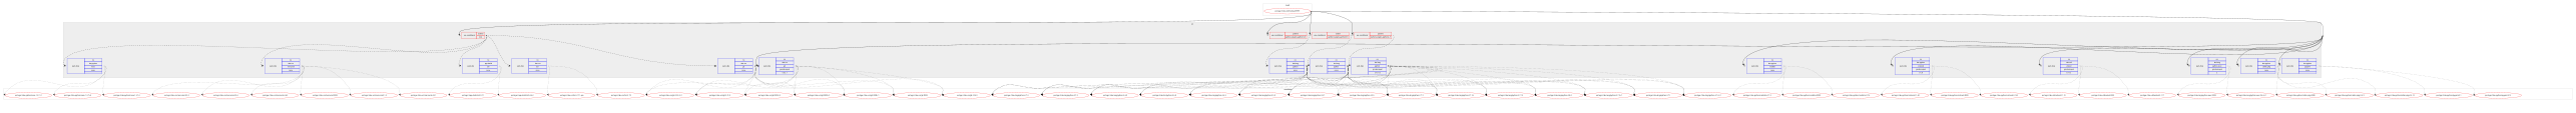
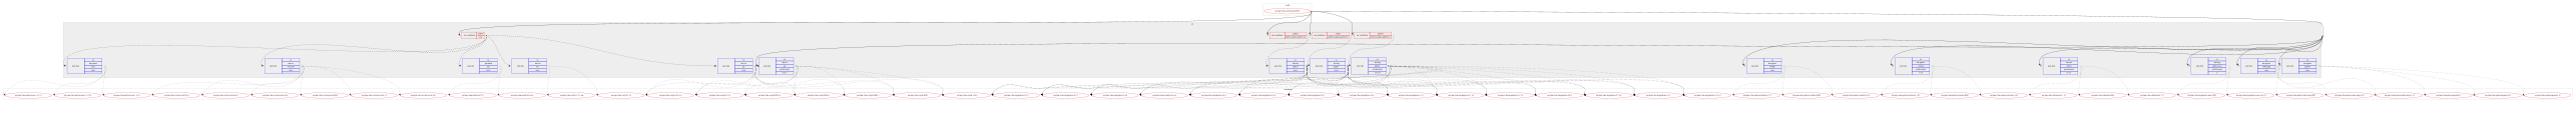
  digraph {
    compound=true
    concentrate=true
    fontname="Noto Sans"
    fontsize=10
    newrank=true
    rankdir=TB
    ranksep=1.5
    node [color=red fontname="Noto Sans" fontsize=10]
    edge [arrowhead=vee fontname="Noto Sans" headport=w style=dotted tailport=e weight=100]
    n1 [label="portage://dev-util/rosinstall-9999" width=4]
    n2 [color=blue label=<<TABLE BORDER="0" CELLBORDER="1" CELLSPACING="0" CELLPADDING="4" WIDTH="220"><TR><TD ROWSPAN="6" CELLPADDING="30">pack_dep</TD></TR><TR><TD WIDTH="110">no</TD></TR><TR><TD>dev-python</TD></TR><TR><TD>nose</TD></TR><TR><TD>none</TD></TR><TR><TD></TD></TR></TABLE>> shape=none]
    n3 [color=blue label=<<TABLE BORDER="0" CELLBORDER="1" CELLSPACING="0" CELLPADDING="4" WIDTH="220"><TR><TD ROWSPAN="6" CELLPADDING="30">pack_dep</TD></TR><TR><TD WIDTH="110">no</TD></TR><TR><TD>dev-vcs</TD></TR><TR><TD>git</TD></TR><TR><TD>none</TD></TR><TR><TD></TD></TR></TABLE>> shape=none]
    n4 [color=blue label=<<TABLE BORDER="0" CELLBORDER="1" CELLSPACING="0" CELLPADDING="4" WIDTH="220"><TR><TD ROWSPAN="6" CELLPADDING="30">pack_dep</TD></TR><TR><TD WIDTH="110">no</TD></TR><TR><TD>dev-vcs</TD></TR><TR><TD>bzr</TD></TR><TR><TD>none</TD></TR><TR><TD></TD></TR></TABLE>> shape=none]
    n5 [color=blue label=<<TABLE BORDER="0" CELLBORDER="1" CELLSPACING="0" CELLPADDING="4" WIDTH="220"><TR><TD ROWSPAN="6" CELLPADDING="30">pack_dep</TD></TR><TR><TD WIDTH="110">no</TD></TR><TR><TD>dev-vcs</TD></TR><TR><TD>mercurial</TD></TR><TR><TD>none</TD></TR><TR><TD></TD></TR></TABLE>> shape=none]
    n6 [color=blue label=<<TABLE BORDER="0" CELLBORDER="1" CELLSPACING="0" CELLPADDING="4" WIDTH="220"><TR><TD ROWSPAN="6" CELLPADDING="30">pack_dep</TD></TR><TR><TD WIDTH="110">no</TD></TR><TR><TD>app-shells</TD></TR><TR><TD>zsh</TD></TR><TR><TD>none</TD></TR><TR><TD></TD></TR></TABLE>> shape=none]
    n7 [label=<<TABLE BORDER="0" CELLBORDER="1" CELLSPACING="0" CELLPADDING="4"><TR><TD ROWSPAN="3" CELLPADDING="10">use_conditional</TD></TR><TR><TD>positive</TD></TR><TR><TD>test</TD></TR></TABLE>> shape=none]
    n8 [color=blue label=<<TABLE BORDER="0" CELLBORDER="1" CELLSPACING="0" CELLPADDING="4" WIDTH="220"><TR><TD ROWSPAN="6" CELLPADDING="30">pack_dep</TD></TR><TR><TD WIDTH="110">no</TD></TR><TR><TD>dev-vcs</TD></TR><TR><TD>git</TD></TR><TR><TD>greaterequal</TD></TR><TR><TD>1.8.2.1</TD></TR></TABLE>> shape=none]
    n9 [color=blue label=<<TABLE BORDER="0" CELLBORDER="1" CELLSPACING="0" CELLPADDING="4" WIDTH="220"><TR><TD ROWSPAN="6" CELLPADDING="30">pack_dep</TD></TR><TR><TD WIDTH="110">no</TD></TR><TR><TD>dev-lang</TD></TR><TR><TD>python</TD></TR><TR><TD>greaterequal</TD></TR><TR><TD>2.7.5-r2</TD></TR></TABLE>> shape=none]
    n10 [label=<<TABLE BORDER="0" CELLBORDER="1" CELLSPACING="0" CELLPADDING="4"><TR><TD ROWSPAN="3" CELLPADDING="10">use_conditional</TD></TR><TR><TD>positive</TD></TR><TR><TD>python_targets_python2_7</TD></TR></TABLE>> shape=none]
    n11 [color=blue label=<<TABLE BORDER="0" CELLBORDER="1" CELLSPACING="0" CELLPADDING="4" WIDTH="220"><TR><TD ROWSPAN="6" CELLPADDING="30">pack_dep</TD></TR><TR><TD WIDTH="110">no</TD></TR><TR><TD>dev-lang</TD></TR><TR><TD>python</TD></TR><TR><TD>none</TD></TR><TR><TD></TD></TR></TABLE>> shape=none]
    n12 [label=<<TABLE BORDER="0" CELLBORDER="1" CELLSPACING="0" CELLPADDING="4"><TR><TD ROWSPAN="3" CELLPADDING="10">use_conditional</TD></TR><TR><TD>positive</TD></TR><TR><TD>python_targets_python3_5</TD></TR></TABLE>> shape=none]
    n13 [color=blue label=<<TABLE BORDER="0" CELLBORDER="1" CELLSPACING="0" CELLPADDING="4" WIDTH="220"><TR><TD ROWSPAN="6" CELLPADDING="30">pack_dep</TD></TR><TR><TD WIDTH="110">no</TD></TR><TR><TD>dev-lang</TD></TR><TR><TD>python</TD></TR><TR><TD>none</TD></TR><TR><TD></TD></TR></TABLE>> shape=none]
    n14 [label=<<TABLE BORDER="0" CELLBORDER="1" CELLSPACING="0" CELLPADDING="4"><TR><TD ROWSPAN="3" CELLPADDING="10">use_conditional</TD></TR><TR><TD>positive</TD></TR><TR><TD>python_targets_python3_6</TD></TR></TABLE>> shape=none]
    n15 [color=blue label=<<TABLE BORDER="0" CELLBORDER="1" CELLSPACING="0" CELLPADDING="4" WIDTH="220"><TR><TD ROWSPAN="6" CELLPADDING="30">pack_dep</TD></TR><TR><TD WIDTH="110">no</TD></TR><TR><TD>dev-lang</TD></TR><TR><TD>python-exec</TD></TR><TR><TD>greaterequal</TD></TR><TR><TD>2</TD></TR></TABLE>> shape=none]
    n16 [color=blue label=<<TABLE BORDER="0" CELLBORDER="1" CELLSPACING="0" CELLPADDING="4" WIDTH="220"><TR><TD ROWSPAN="6" CELLPADDING="30">pack_dep</TD></TR><TR><TD WIDTH="110">no</TD></TR><TR><TD>dev-python</TD></TR><TR><TD>catkin_pkg</TD></TR><TR><TD>none</TD></TR><TR><TD></TD></TR></TABLE>> shape=none]
    n17 [color=blue label=<<TABLE BORDER="0" CELLBORDER="1" CELLSPACING="0" CELLPADDING="4" WIDTH="220"><TR><TD ROWSPAN="6" CELLPADDING="30">pack_dep</TD></TR><TR><TD WIDTH="110">no</TD></TR><TR><TD>dev-python</TD></TR><TR><TD>pyyaml</TD></TR><TR><TD>none</TD></TR><TR><TD></TD></TR></TABLE>> shape=none]
    n18 [color=blue label=<<TABLE BORDER="0" CELLBORDER="1" CELLSPACING="0" CELLPADDING="4" WIDTH="220"><TR><TD ROWSPAN="6" CELLPADDING="30">pack_dep</TD></TR><TR><TD WIDTH="110">no</TD></TR><TR><TD>dev-python</TD></TR><TR><TD>rosdistro</TD></TR><TR><TD>none</TD></TR><TR><TD></TD></TR></TABLE>> shape=none]
    n19 [color=blue label=<<TABLE BORDER="0" CELLBORDER="1" CELLSPACING="0" CELLPADDING="4" WIDTH="220"><TR><TD ROWSPAN="6" CELLPADDING="30">pack_dep</TD></TR><TR><TD WIDTH="110">no</TD></TR><TR><TD>dev-python</TD></TR><TR><TD>vcstools</TD></TR><TR><TD>greaterequal</TD></TR><TR><TD>0.1.38</TD></TR></TABLE>> shape=none]
    n20 [color=blue label=<<TABLE BORDER="0" CELLBORDER="1" CELLSPACING="0" CELLPADDING="4" WIDTH="220"><TR><TD ROWSPAN="6" CELLPADDING="30">pack_dep</TD></TR><TR><TD WIDTH="110">no</TD></TR><TR><TD>dev-util</TD></TR><TR><TD>wstool</TD></TR><TR><TD>greaterequal</TD></TR><TR><TD>0.1.12</TD></TR></TABLE>> shape=none]
    n21 [label="portage://dev-python/nose-1.3.7-r1" width=4]
    n22 [label="portage://dev-python/nose-1.3.7-r3" width=4]
    n23 [label="portage://dev-python/nose-1.3.7-r4" width=4]
    n24 [label="portage://dev-vcs/git-2.21.0" width=4]
    n25 [label="portage://dev-vcs/git-2.23.0-r1" width=4]
    n26 [label="portage://dev-vcs/git-2.24.0" width=4]
    n27 [label="portage://dev-vcs/git-9999" width=4]
    n28 [label="portage://dev-vcs/git-9999-r1" width=4]
    n29 [label="portage://dev-vcs/git-9999-r2" width=4]
    n30 [label="portage://dev-vcs/git-9999-r3" width=4]
    n31 [label="portage://dev-vcs/bzr-2.7.0" width=4]
    n32 [label="portage://dev-vcs/bzr-2.7.1_pre" width=4]
    n33 [label="portage://dev-vcs/mercurial-4.6.2" width=4]
    n34 [label="portage://dev-vcs/mercurial-4.9-r2" width=4]
    n35 [label="portage://dev-vcs/mercurial-4.9.1" width=4]
    n36 [label="portage://dev-vcs/mercurial-5.0.2" width=4]
    n37 [label="portage://dev-vcs/mercurial-5.1.2" width=4]
    n38 [label="portage://dev-vcs/mercurial-9999" width=4]
    n39 [label="portage://app-shells/zsh-5.6.2" width=4]
    n40 [label="portage://app-shells/zsh-5.7.1" width=4]
    n41 [label="portage://dev-lang/python-2.7.15" width=4]
    n42 [label="portage://dev-lang/python-2.7.16" width=4]
    n43 [label="portage://dev-lang/python-2.7.17" width=4]
    n44 [label="portage://dev-lang/python-3.5.5" width=4]
    n45 [label="portage://dev-lang/python-3.5.7" width=4]
    n46 [label="portage://dev-lang/python-3.5.9" width=4]
    n47 [label="portage://dev-lang/python-3.6.5" width=4]
    n48 [label="portage://dev-bzr/python-3.6.8" width=4]
    n49 [label="portage://dev-lang/python-3.6.9" width=4]
    n50 [label="portage://dev-lang/python-3.7.2" width=4]
    n51 [label="portage://dev-lang/python-3.7.3" width=4]
    n52 [label="portage://dev-lang/python-3.7.4-r1" width=4]
    n53 [label="portage://dev-lang/python-3.7.5" width=4]
    n54 [label="portage://dev-lang/python-3.7.5-r1" width=4]
    n55 [label="portage://dev-lang/python-3.8.0" width=4]
    n56 [label="portage://dev-lang/python-exec-2.4.6-r1" width=4]
    n57 [label="portage://dev-lang/python-exec-9999" width=4]
    n58 [label="portage://dev-python/catkin_pkg-0.4.12" width=4]
    n59 [label="portage://dev-python/catkin_pkg-0.4.13" width=4]
    n60 [label="portage://dev-python/catkin_pkg-9999" width=4]
+   n61 [label="portage://dev-python/pyyaml-3.12" width=4]
    n62 [label="portage://dev-python/pyyaml-3.13" width=4]
    n63 [label="portage://dev-python/pyyaml-5.1" width=4]
    n64 [label="portage://dev-python/rosdistro-0.7.2" width=4]
    n65 [label="portage://dev-python/rosdistro-0.7.4" width=4]
    n66 [label="portage://dev-python/rosdistro-9999" width=4]
    n67 [label="portage://dev-python/vcstools-0.1.40" width=4]
    n68 [label="portage://dev-python/vcstools-0.1.42" width=4]
    n69 [label="portage://dev-python/vcstools-9999" width=4]
    n70 [label="portage://dev-util/wstool-0.1.13" width=4]
    n71 [label="portage://dev-util/wstool-0.1.17" width=4]
    n72 [label="portage://dev-util/wstool-9999" width=4]
    subgraph cluster_1 {
      color=gray
      label=<<i>ebuild</i>>
      rank=same
      n1
    }
    subgraph cluster_2 {
      color=gray
      label=<<i>dependencies</i>>
      subgraph cluster_3 {
        color=gray
        fillcolor="#eeeeee"
        label=<<i>compile</i>>
        style=filled
        subgraph sub_4 {
          color=gray
          fillcolor="#eeeeee"
          label=<<i>compile</i>>
          style=filled
          n7
          subgraph sub_5 {
            color=gray
            fillcolor="#eeeeee"
            label=<<i>compile</i>>
            style=filled
            n2
          }
          subgraph sub_6 {
            color=gray
            fillcolor="#eeeeee"
            label=<<i>compile</i>>
            style=filled
            n3
          }
          subgraph sub_7 {
            color=gray
            fillcolor="#eeeeee"
            label=<<i>compile</i>>
            style=filled
            n4
          }
          subgraph sub_8 {
            color=gray
            fillcolor="#eeeeee"
            label=<<i>compile</i>>
            style=filled
            n5
          }
          subgraph sub_9 {
            color=gray
            fillcolor="#eeeeee"
            label=<<i>compile</i>>
            style=filled
            n6
          }
        }
        subgraph sub_10 {
          color=gray
          fillcolor="#eeeeee"
          label=<<i>compile</i>>
          style=filled
          n8
        }
      }
      subgraph cluster_11 {
        color=gray
        fillcolor="#eeeeee"
        label=<<i>compile and run</i>>
        style=filled
        subgraph sub_12 {
          color=gray
          fillcolor="#eeeeee"
          label=<<i>compile and run</i>>
          style=filled
          n10
          subgraph sub_13 {
            color=gray
            fillcolor="#eeeeee"
            label=<<i>compile and run</i>>
            style=filled
            n9
          }
        }
        subgraph sub_14 {
          color=gray
          fillcolor="#eeeeee"
          label=<<i>compile and run</i>>
          style=filled
          n12
          subgraph sub_15 {
            color=gray
            fillcolor="#eeeeee"
            label=<<i>compile and run</i>>
            style=filled
            n11
          }
        }
        subgraph sub_16 {
          color=gray
          fillcolor="#eeeeee"
          label=<<i>compile and run</i>>
          style=filled
          n14
          subgraph sub_17 {
            color=gray
            fillcolor="#eeeeee"
            label=<<i>compile and run</i>>
            style=filled
            n13
          }
        }
        subgraph sub_18 {
          color=gray
          fillcolor="#eeeeee"
          label=<<i>compile and run</i>>
          style=filled
          n15
        }
        subgraph sub_19 {
          color=gray
          fillcolor="#eeeeee"
          label=<<i>compile and run</i>>
          style=filled
          n16
        }
        subgraph sub_20 {
          color=gray
          fillcolor="#eeeeee"
          label=<<i>compile and run</i>>
          style=filled
          n17
        }
        subgraph sub_21 {
          color=gray
          fillcolor="#eeeeee"
          label=<<i>compile and run</i>>
          style=filled
          n18
        }
        subgraph sub_22 {
          color=gray
          fillcolor="#eeeeee"
          label=<<i>compile and run</i>>
          style=filled
          n19
        }
        subgraph sub_23 {
          color=gray
          fillcolor="#eeeeee"
          label=<<i>compile and run</i>>
          style=filled
          n20
        }
      }
      subgraph cluster_24 {
        color=gray
        fillcolor="#eeeeee"
        label=<<i>run</i>>
        style=filled
      }
    }
    subgraph cluster_25 {
      color=gray
      label=<<i>candidates</i>>
      rank=same
      subgraph sub_26 {
        color=black
        label=<<i>candidates</i>>
        nodesep=1
        rank=same
        n21
        n22
        n23
      }
      subgraph sub_27 {
        color=black
        label=<<i>candidates</i>>
        nodesep=1
        rank=same
        n24
        n25
        n26
        n27
        n28
        n29
        n30
      }
      subgraph sub_28 {
        color=black
        label=<<i>candidates</i>>
        nodesep=1
        rank=same
        n31
        n32
      }
      subgraph sub_29 {
        color=black
        label=<<i>candidates</i>>
        nodesep=1
        rank=same
        n33
        n34
        n35
        n36
        n37
        n38
      }
      subgraph sub_30 {
        color=black
        label=<<i>candidates</i>>
        nodesep=1
        rank=same
        n39
        n40
      }
      subgraph sub_31 {
        color=black
        label=<<i>candidates</i>>
        nodesep=1
        rank=same
        n24
        n25
        n26
        n27
        n28
        n29
        n30
      }
      subgraph sub_32 {
        color=black
        label=<<i>candidates</i>>
        nodesep=1
        rank=same
        n41
        n42
        n43
        n44
        n45
        n46
        n47
        n48
        n49
        n50
        n51
        n52
        n53
        n54
        n55
      }
      subgraph sub_33 {
        color=black
        label=<<i>candidates</i>>
        nodesep=1
        rank=same
        n41
        n42
        n43
        n44
        n45
        n46
        n47
        n48
        n49
        n50
        n51
        n52
        n53
        n54
        n55
      }
      subgraph sub_34 {
        color=black
        label=<<i>candidates</i>>
        nodesep=1
        rank=same
        n41
        n42
        n43
        n44
        n45
        n46
        n47
        n48
        n49
        n50
        n51
        n52
        n53
        n54
        n55
      }
      subgraph sub_35 {
        color=black
        label=<<i>candidates</i>>
        nodesep=1
        rank=same
        n56
        n57
      }
      subgraph sub_36 {
        color=black
        label=<<i>candidates</i>>
        nodesep=1
        rank=same
        n58
        n59
        n60
      }
      subgraph sub_37 {
        color=black
        label=<<i>candidates</i>>
        nodesep=1
        rank=same
+       n61
        n62
        n63
      }
      subgraph sub_38 {
        color=black
        label=<<i>candidates</i>>
        nodesep=1
        rank=same
        n64
        n65
        n66
      }
      subgraph sub_39 {
        color=black
        label=<<i>candidates</i>>
        nodesep=1
        rank=same
        n67
        n68
        n69
      }
      subgraph sub_40 {
        color=black
        label=<<i>candidates</i>>
        nodesep=1
        rank=same
        n70
        n71
        n72
      }
    }
    n1 -> n7 [style=solid weight=20]
    n1 -> n8 [style=solid weight=20]
    n1 -> n10 [arrowhead=odotvee style=solid weight=20]
    n1 -> n12 [arrowhead=odotvee style=solid weight=20]
    n1 -> n14 [arrowhead=odotvee style=solid weight=20]
    n1 -> n15 [arrowhead=odotvee style=solid weight=20]
    n1 -> n16 [arrowhead=odotvee style=solid weight=20]
    n1 -> n17 [arrowhead=odotvee style=solid weight=20]
    n1 -> n18 [arrowhead=odotvee style=solid weight=20]
    n1 -> n19 [arrowhead=odotvee style=solid weight=20]
    n1 -> n20 [arrowhead=odotvee style=solid weight=20]
    n2 -> n21
    n2 -> n22
    n2 -> n23
    n3 -> n24
    n3 -> n25
    n3 -> n26
    n3 -> n27
    n3 -> n28
    n3 -> n29
    n3 -> n30
    n4 -> n31
    n4 -> n32
    n5 -> n33
    n5 -> n34
    n5 -> n35
    n5 -> n36
    n5 -> n37
    n5 -> n38
    n6 -> n39
    n6 -> n40
    n7 -> n2 [style=dashed weight=20]
    n7 -> n3 [style=dashed weight=20]
    n7 -> n4 [style=dashed weight=20]
    n7 -> n5 [style=dashed weight=20]
    n7 -> n6 [style=dashed weight=20]
    n8 -> n24
    n8 -> n25
    n8 -> n26
    n8 -> n27
    n8 -> n28
    n8 -> n29
    n8 -> n30
    n9 -> n41
    n9 -> n42
    n9 -> n43
    n9 -> n44
    n9 -> n45
    n9 -> n46
    n9 -> n47
    n9 -> n48
    n9 -> n49
    n9 -> n50
    n9 -> n51
    n9 -> n52
    n9 -> n53
    n9 -> n54
    n9 -> n55
    n10 -> n9 [style=dashed weight=20]
    n11 -> n41
    n11 -> n42
    n11 -> n43
    n11 -> n44
    n11 -> n45
    n11 -> n46
    n11 -> n47
    n11 -> n48
    n11 -> n49
    n11 -> n50
    n11 -> n51
    n11 -> n52
    n11 -> n53
    n11 -> n54
    n11 -> n55
    n12 -> n11 [style=dashed weight=20]
    n13 -> n41
    n13 -> n42
    n13 -> n43
    n13 -> n44
    n13 -> n45
    n13 -> n46
    n13 -> n47
    n13 -> n48
    n13 -> n49
    n13 -> n50
    n13 -> n51
    n13 -> n52
    n13 -> n53
    n13 -> n54
    n13 -> n55
    n14 -> n13 [style=dashed weight=20]
    n15 -> n56
    n15 -> n57
    n16 -> n58
    n16 -> n59
    n16 -> n60
+   n17 -> n61
    n17 -> n62
    n17 -> n63
    n18 -> n64
    n18 -> n65
    n18 -> n66
    n19 -> n67
    n19 -> n68
    n19 -> n69
    n20 -> n70
    n20 -> n71
    n20 -> n72
  }
